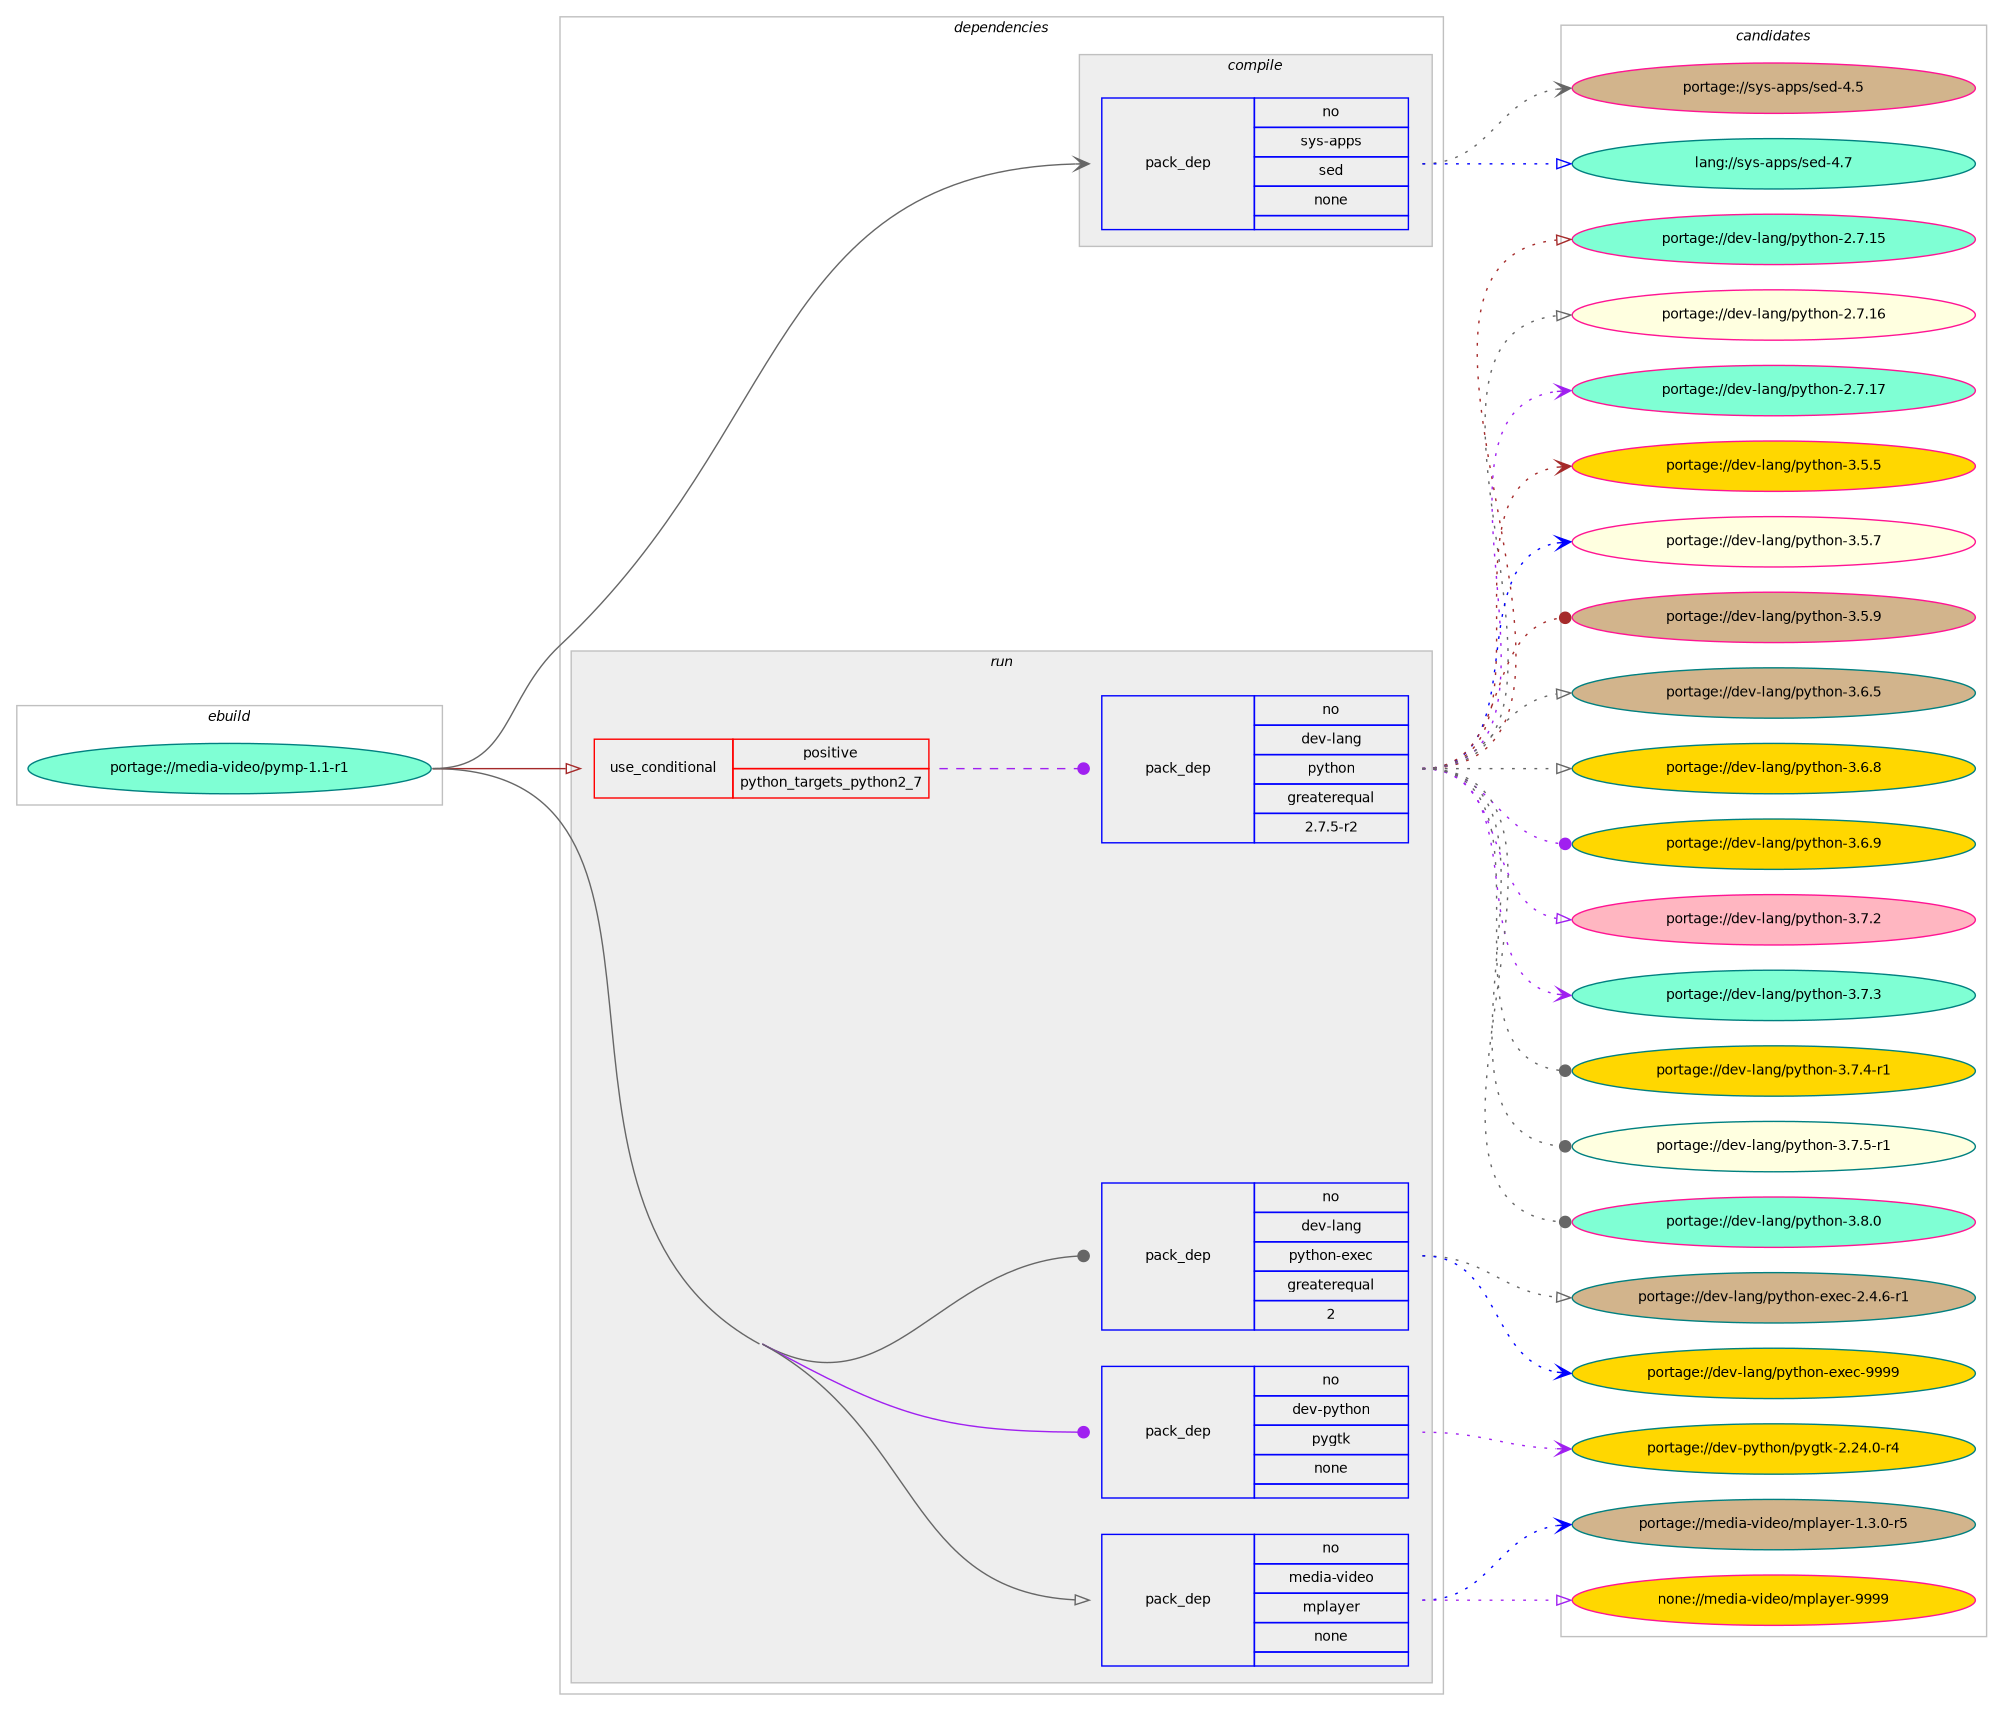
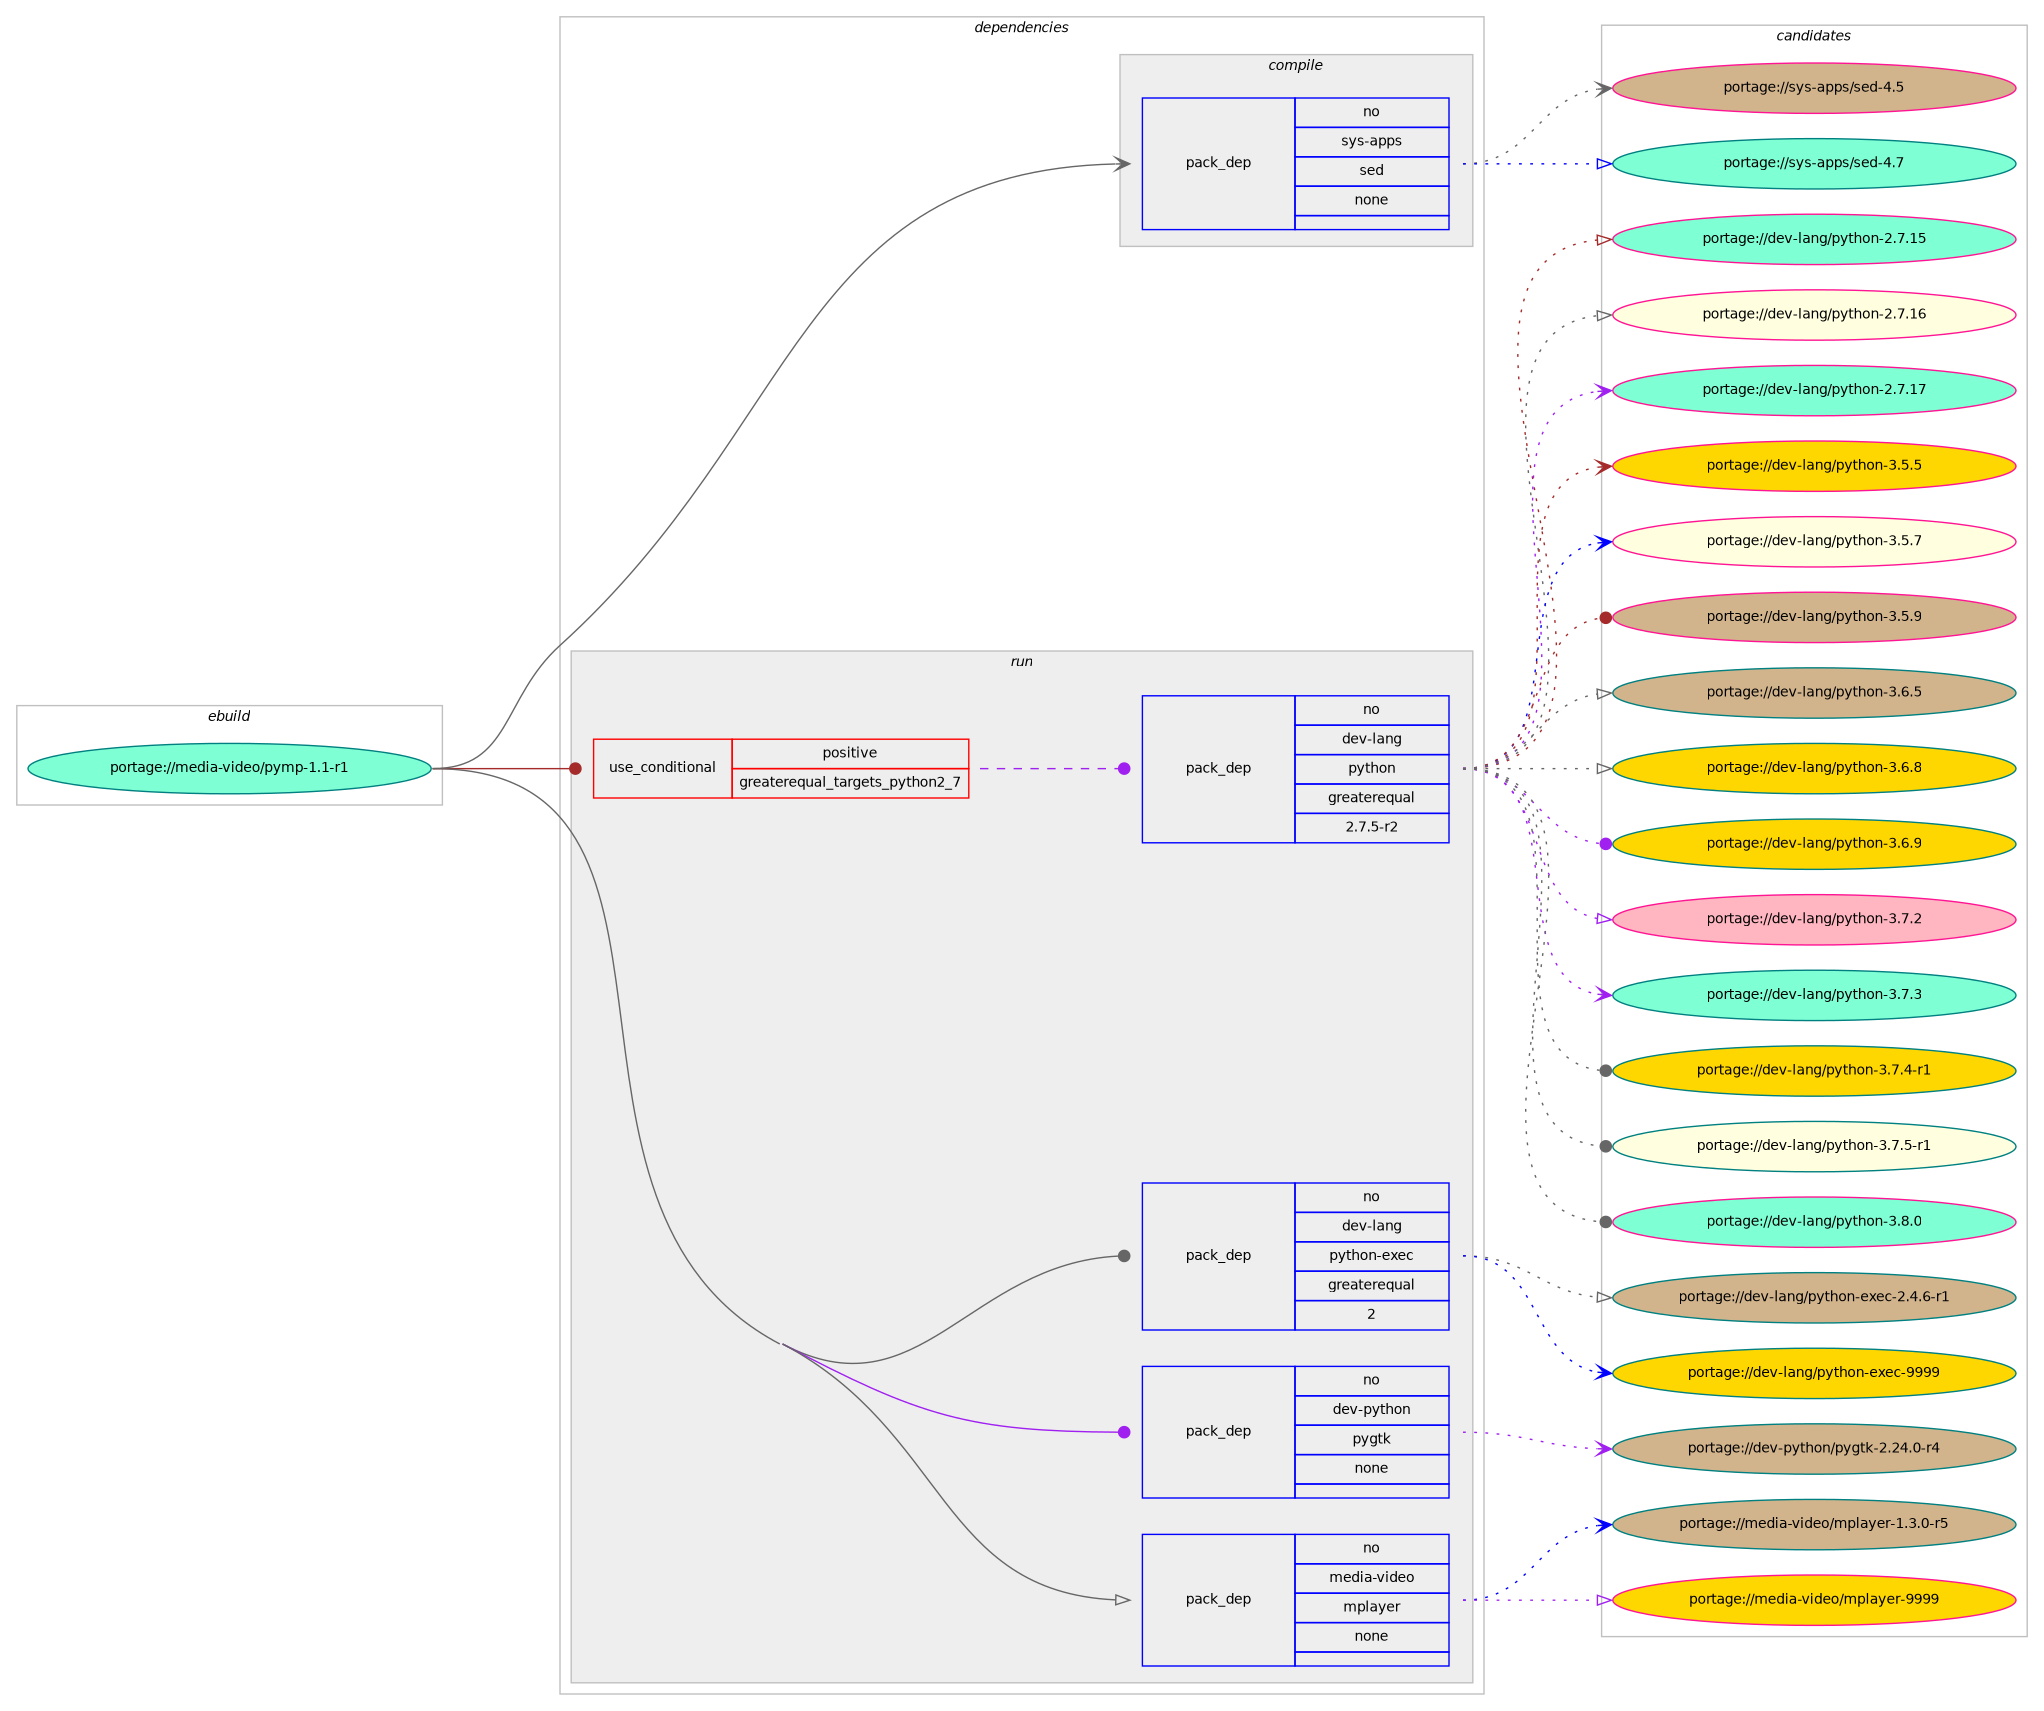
  digraph {
    compound=true
    concentrate=true
    fontname=Helvetica
    fontsize=10
    newrank=true
    rankdir=LR
    ranksep=1.5
    node [color=teal fontname=Helvetica fontsize=10 style=filled]
    edge [arrowhead=onormal color=gray40 headport=w style=dotted tailport=e weight=100]
    n1 [fillcolor=aquamarine label="portage://media-video/pymp-1.1-r1" width=4]
    n2 [color=blue label=<<TABLE BORDER="0" CELLBORDER="1" CELLSPACING="0" CELLPADDING="4" WIDTH="220"><TR><TD ROWSPAN="6" CELLPADDING="30">pack_dep</TD></TR><TR><TD WIDTH="110">no</TD></TR><TR><TD>sys-apps</TD></TR><TR><TD>sed</TD></TR><TR><TD>none</TD></TR><TR><TD></TD></TR></TABLE>> shape=none style=""]
    n3 [color=blue label=<<TABLE BORDER="0" CELLBORDER="1" CELLSPACING="0" CELLPADDING="4" WIDTH="220"><TR><TD ROWSPAN="6" CELLPADDING="30">pack_dep</TD></TR><TR><TD WIDTH="110">no</TD></TR><TR><TD>dev-lang</TD></TR><TR><TD>python</TD></TR><TR><TD>greaterequal</TD></TR><TR><TD>2.7.5-r2</TD></TR></TABLE>> shape=none style=""]
-   n4 [color=red label=<<TABLE BORDER="0" CELLBORDER="1" CELLSPACING="0" CELLPADDING="4"><TR><TD ROWSPAN="3" CELLPADDING="10">use_conditional</TD></TR><TR><TD>positive</TD></TR><TR><TD>python_targets_python2_7</TD></TR></TABLE>> shape=none style=""]
+   n4 [color=red label=<<TABLE BORDER="0" CELLBORDER="1" CELLSPACING="0" CELLPADDING="4"><TR><TD ROWSPAN="3" CELLPADDING="10">use_conditional</TD></TR><TR><TD>positive</TD></TR><TR><TD>greaterequal_targets_python2_7</TD></TR></TABLE>> shape=none style=""]
    n5 [color=blue label=<<TABLE BORDER="0" CELLBORDER="1" CELLSPACING="0" CELLPADDING="4" WIDTH="220"><TR><TD ROWSPAN="6" CELLPADDING="30">pack_dep</TD></TR><TR><TD WIDTH="110">no</TD></TR><TR><TD>dev-lang</TD></TR><TR><TD>python-exec</TD></TR><TR><TD>greaterequal</TD></TR><TR><TD>2</TD></TR></TABLE>> shape=none style=""]
    n6 [color=blue label=<<TABLE BORDER="0" CELLBORDER="1" CELLSPACING="0" CELLPADDING="4" WIDTH="220"><TR><TD ROWSPAN="6" CELLPADDING="30">pack_dep</TD></TR><TR><TD WIDTH="110">no</TD></TR><TR><TD>dev-python</TD></TR><TR><TD>pygtk</TD></TR><TR><TD>none</TD></TR><TR><TD></TD></TR></TABLE>> shape=none style=""]
    n7 [color=blue label=<<TABLE BORDER="0" CELLBORDER="1" CELLSPACING="0" CELLPADDING="4" WIDTH="220"><TR><TD ROWSPAN="6" CELLPADDING="30">pack_dep</TD></TR><TR><TD WIDTH="110">no</TD></TR><TR><TD>media-video</TD></TR><TR><TD>mplayer</TD></TR><TR><TD>none</TD></TR><TR><TD></TD></TR></TABLE>> shape=none style=""]
    n8 [color=deeppink fillcolor=tan label="portage://sys-apps/sed-4.5" width=4]
-   n9 [fillcolor=aquamarine label="lang://sys-apps/sed-4.7" width=4]
+   n9 [fillcolor=aquamarine label="portage://sys-apps/sed-4.7" width=4]
    n10 [color=deeppink fillcolor=aquamarine label="portage://dev-lang/python-2.7.15" width=4]
    n11 [color=deeppink fillcolor=lightyellow label="portage://dev-lang/python-2.7.16" width=4]
    n12 [color=deeppink fillcolor=aquamarine label="portage://dev-lang/python-2.7.17" width=4]
    n13 [color=deeppink fillcolor=gold label="portage://dev-lang/python-3.5.5" width=4]
    n14 [color=deeppink fillcolor=lightyellow label="portage://dev-lang/python-3.5.7" width=4]
    n15 [color=deeppink fillcolor=tan label="portage://dev-lang/python-3.5.9" width=4]
    n16 [fillcolor=tan label="portage://dev-lang/python-3.6.5" width=4]
    n17 [fillcolor=gold label="portage://dev-lang/python-3.6.8" width=4]
    n18 [fillcolor=gold label="portage://dev-lang/python-3.6.9" width=4]
    n19 [color=deeppink fillcolor=lightpink label="portage://dev-lang/python-3.7.2" width=4]
    n20 [fillcolor=aquamarine label="portage://dev-lang/python-3.7.3" width=4]
    n21 [fillcolor=gold label="portage://dev-lang/python-3.7.4-r1" width=4]
    n22 [fillcolor=lightyellow label="portage://dev-lang/python-3.7.5-r1" width=4]
    n23 [color=deeppink fillcolor=aquamarine label="portage://dev-lang/python-3.8.0" width=4]
    n24 [fillcolor=tan label="portage://dev-lang/python-exec-2.4.6-r1" width=4]
    n25 [fillcolor=gold label="portage://dev-lang/python-exec-9999" width=4]
-   n26 [fillcolor=gold label="portage://dev-python/pygtk-2.24.0-r4" width=4]
+   n26 [fillcolor=tan label="portage://dev-python/pygtk-2.24.0-r4" width=4]
    n27 [fillcolor=tan label="portage://media-video/mplayer-1.3.0-r5" width=4]
-   n28 [color=deeppink fillcolor=gold label="none://media-video/mplayer-9999" width=4]
+   n28 [color=deeppink fillcolor=gold label="portage://media-video/mplayer-9999" width=4]
    subgraph cluster_1 {
      color=gray
      label=<<i>ebuild</i>>
      rank=same
      n1
    }
    subgraph cluster_2 {
      color=gray
      label=<<i>dependencies</i>>
      subgraph cluster_3 {
        color=gray
        fillcolor="#eeeeee"
        label=<<i>run</i>>
        style=filled
        subgraph sub_4 {
          color=gray
          fillcolor="#eeeeee"
          label=<<i>run</i>>
          style=filled
          n4
          subgraph sub_5 {
            color=gray
            fillcolor="#eeeeee"
            label=<<i>run</i>>
            style=filled
            n3
          }
        }
        subgraph sub_6 {
          color=gray
          fillcolor="#eeeeee"
          label=<<i>run</i>>
          style=filled
          n5
        }
        subgraph sub_7 {
          color=gray
          fillcolor="#eeeeee"
          label=<<i>run</i>>
          style=filled
          n6
        }
        subgraph sub_8 {
          color=gray
          fillcolor="#eeeeee"
          label=<<i>run</i>>
          style=filled
          n7
        }
      }
      subgraph cluster_9 {
        color=gray
        fillcolor="#eeeeee"
        label=<<i>compile</i>>
        style=filled
        subgraph sub_10 {
          color=gray
          fillcolor="#eeeeee"
          label=<<i>compile</i>>
          style=filled
          n2
        }
      }
      subgraph cluster_11 {
        color=gray
        fillcolor="#eeeeee"
        label=<<i>compile and run</i>>
        style=filled
      }
    }
    subgraph cluster_12 {
      color=gray
      label=<<i>candidates</i>>
      rank=same
      subgraph sub_13 {
        color=black
        label=<<i>candidates</i>>
        nodesep=1
        rank=same
        n8
        n9
      }
      subgraph sub_14 {
        color=black
        label=<<i>candidates</i>>
        nodesep=1
        rank=same
        n10
        n11
        n12
        n13
        n14
        n15
        n16
        n17
        n18
        n19
        n20
        n21
        n22
        n23
      }
      subgraph sub_15 {
        color=black
        label=<<i>candidates</i>>
        nodesep=1
        rank=same
        n24
        n25
      }
      subgraph sub_16 {
        color=black
        label=<<i>candidates</i>>
        nodesep=1
        rank=same
        n26
      }
      subgraph sub_17 {
        color=black
        label=<<i>candidates</i>>
        nodesep=1
        rank=same
        n27
        n28
      }
    }
    n1 -> n2 [arrowhead=vee style=solid weight=20]
-   n1 -> n4 [color=brown style=solid weight=20]
+   n1 -> n4 [arrowhead=dot color=brown style=solid weight=20]
    n1 -> n5 [arrowhead=dot style=solid weight=20]
    n1 -> n6 [arrowhead=dot color=purple style=solid weight=20]
    n1 -> n7 [style=solid weight=20]
    n2 -> n8 [arrowhead=vee]
    n2 -> n9 [color=blue]
    n3 -> n10 [color=brown]
    n3 -> n11
    n3 -> n12 [arrowhead=vee color=purple]
    n3 -> n13 [arrowhead=vee color=brown]
    n3 -> n14 [arrowhead=vee color=blue]
    n3 -> n15 [arrowhead=dot color=brown]
    n3 -> n16
    n3 -> n17
    n3 -> n18 [arrowhead=dot color=purple]
    n3 -> n19 [color=purple]
    n3 -> n20 [arrowhead=vee color=purple]
    n3 -> n21 [arrowhead=dot]
    n3 -> n22 [arrowhead=dot]
    n3 -> n23 [arrowhead=dot]
    n4 -> n3 [arrowhead=dot color=purple style=dashed weight=20]
    n5 -> n24
    n5 -> n25 [arrowhead=vee color=blue]
    n6 -> n26 [arrowhead=vee color=purple]
    n7 -> n27 [arrowhead=vee color=blue]
    n7 -> n28 [color=purple]
  }
